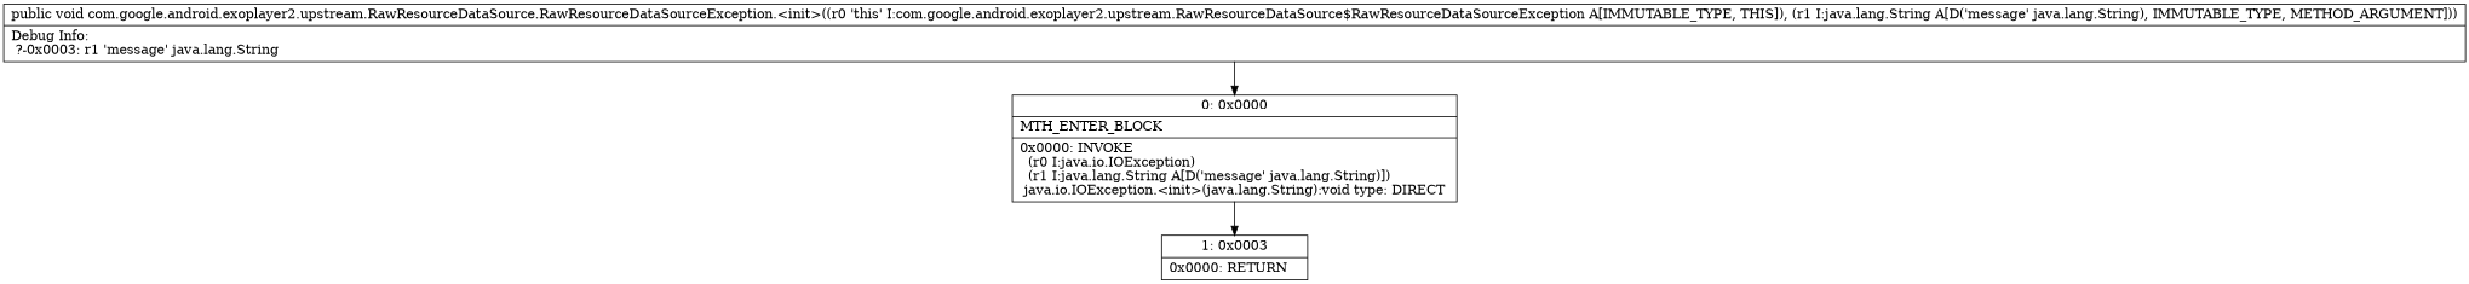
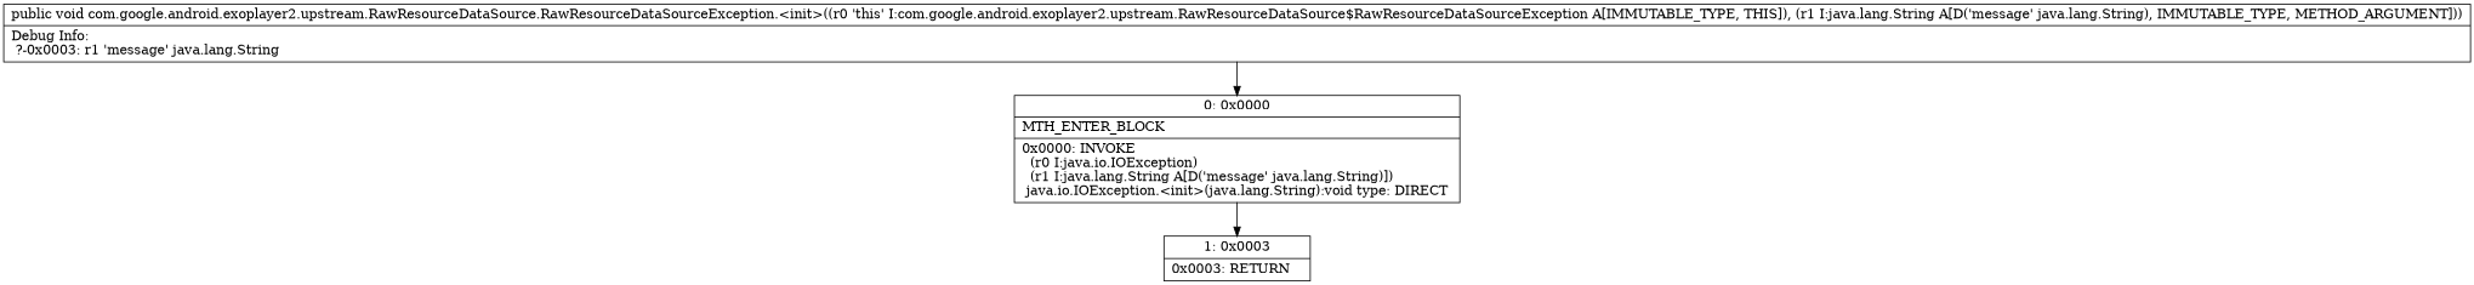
  digraph {
    node [shape=record]
    n1 [label="{0\:\ 0x0000|MTH_ENTER_BLOCK\l|0x0000: INVOKE  \l  (r0 I:java.io.IOException)\l  (r1 I:java.lang.String A[D('message' java.lang.String)])\l java.io.IOException.\<init\>(java.lang.String):void type: DIRECT \l}"]
-   n2 [label="{1\:\ 0x0003|0x0000: RETURN   \l}"]
+   n2 [label="{1\:\ 0x0003|0x0003: RETURN   \l}"]
    n3 [label="{public void com.google.android.exoplayer2.upstream.RawResourceDataSource.RawResourceDataSourceException.\<init\>((r0 'this' I:com.google.android.exoplayer2.upstream.RawResourceDataSource$RawResourceDataSourceException A[IMMUTABLE_TYPE, THIS]), (r1 I:java.lang.String A[D('message' java.lang.String), IMMUTABLE_TYPE, METHOD_ARGUMENT]))  | Debug Info:\l  ?\-0x0003: r1 'message' java.lang.String\l}"]
    n1 -> n2
    n3 -> n1
  }
